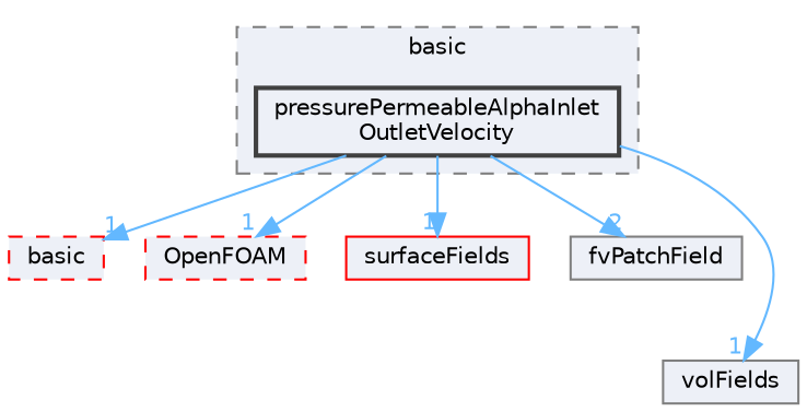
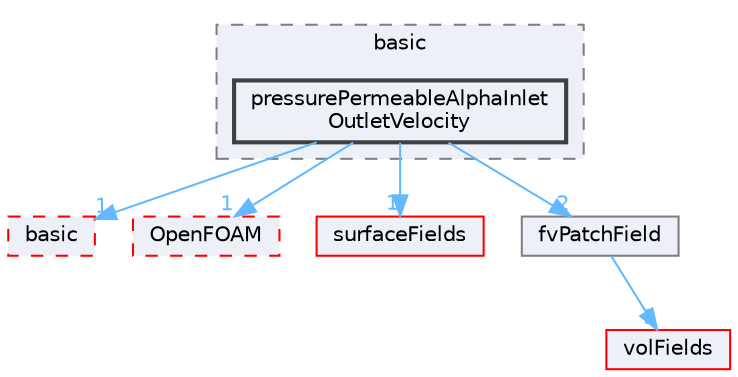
  digraph {
    compound=true
    node [color=red fillcolor="#edf0f7" fontname=Helvetica fontsize=10 shape=box style=filled]
    edge [color=steelblue1 fontcolor=steelblue1 fontname=Helvetica fontsize=10 headlabel=1 labeldistance=1.5 labelfontname=Helvetica labelfontsize=10]
    n1 [color=grey25 height=0.2 label="pressurePermeableAlphaInlet\lOutletVelocity" style="filled,bold" width=0.4]
    n2 [height=0.2 label=basic style="filled,dashed" width=0.4]
    n3 [height=0.2 label=OpenFOAM style="filled,dashed" width=0.4]
    n4 [height=0.2 label=surfaceFields width=0.4]
    n5 [color=grey50 height=0.2 label=fvPatchField width=0.4]
-   n6 [color=grey50 height=0.2 label=volFields width=0.4]
+   n6 [height=0.2 label=volFields width=0.4]
    subgraph cluster_1 {
      bgcolor="#edf0f7"
      fontname=Helvetica
      fontsize=10
      label=basic
      pencolor=grey50
      style="filled,dashed"
      n1
    }
    n1 -> n2
    n1 -> n3
    n1 -> n4
    n1 -> n5 [headlabel=2]
-   n1 -> n6
+   n5 -> n6
  }
